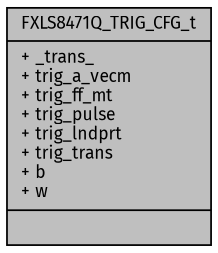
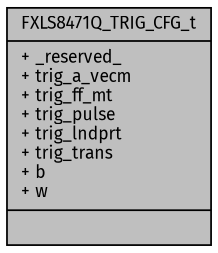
  digraph {
    fontname="Fira Sans"
-   n1 [color=black fillcolor=grey75 fontcolor=black fontname="Fira Sans" fontsize=10 height=0.2 label="{FXLS8471Q_TRIG_CFG_t\n|+ _trans_\l+ trig_a_vecm\l+ trig_ff_mt\l+ trig_pulse\l+ trig_lndprt\l+ trig_trans\l+ b\l+ w\l|}" shape=record style=filled width=0.4]
+   n1 [color=black fillcolor=grey75 fontcolor=black fontname="Fira Sans" fontsize=10 height=0.2 label="{FXLS8471Q_TRIG_CFG_t\n|+ _reserved_\l+ trig_a_vecm\l+ trig_ff_mt\l+ trig_pulse\l+ trig_lndprt\l+ trig_trans\l+ b\l+ w\l|}" shape=record style=filled width=0.4]
  }
